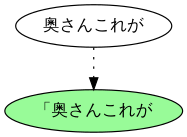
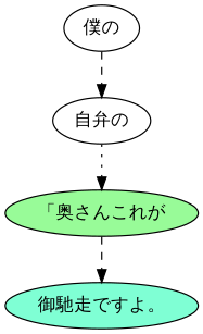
  digraph {
    node [fillcolor=white style=filled]
    edge [style=dashed]
    n1 [fillcolor=palegreen label="「奥さんこれが"]
-   n4 [label="奥さんこれが"]
+   n2 [fillcolor=aquamarine label="御馳走ですよ。"]
+   n3 [label="僕の"]
+   n4 [label="自弁の"]
+   n1 -> n2
+   n3 -> n4
    n4 -> n1 [style=dotted]
  }
